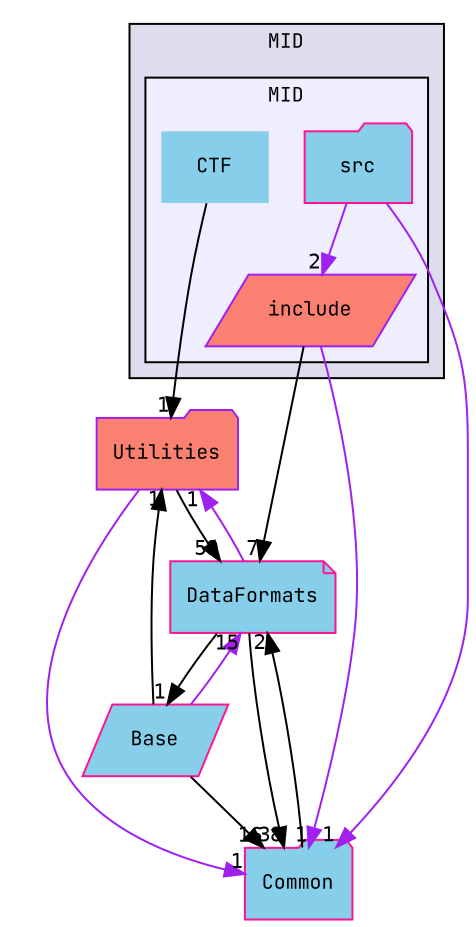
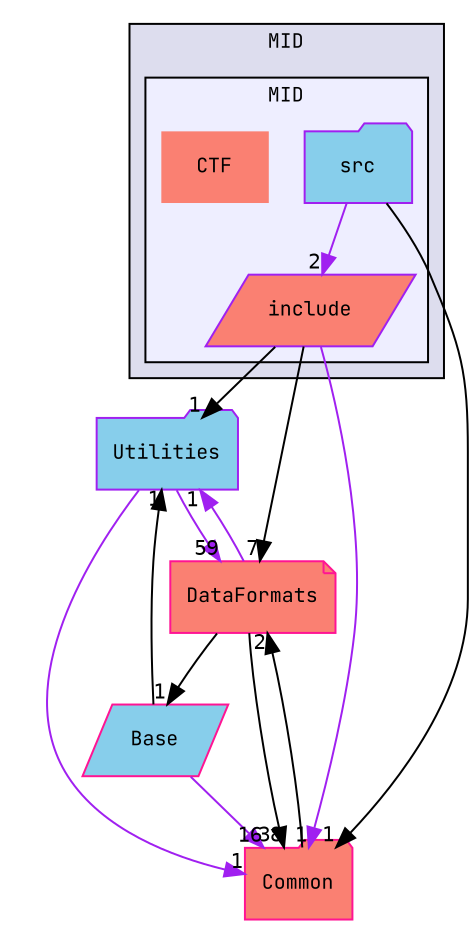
  digraph {
    compound=true
    fontname="JetBrains Mono"
    node [color=deeppink fillcolor=salmon fontname="JetBrains Mono" fontsize=10 shape=folder style=filled]
    edge [color=black fontname="JetBrains Mono" headlabel=1 labeldistance=1.5 labelfontname=Helvetica labelfontsize=10]
-   n1 [fillcolor=skyblue label=CTF shape=plaintext]
+   n1 [label=CTF shape=plaintext]
    n2 [color=purple label=include shape=parallelogram]
-   n3 [fillcolor=skyblue label=src]
-   n4 [color=purple label=Utilities]
-   n5 [fillcolor=skyblue label=DataFormats shape=note]
-   n6 [fillcolor=skyblue label=Common]
+   n3 [color=purple fillcolor=skyblue label=src]
+   n4 [color=purple fillcolor=skyblue label=Utilities]
+   n5 [label=DataFormats shape=note]
+   n6 [label=Common]
    n7 [fillcolor=skyblue label=Base shape=parallelogram]
    subgraph cluster_1 {
      bgcolor="#ddddee"
      fontsize=10
      label=MID
      pencolor=black
      subgraph cluster_2 {
        bgcolor="#eeeeff"
        fontsize=10
        label=MID
        pencolor=black
        n1
        n2
        n3
      }
    }
-   n1 -> n4
+   n2 -> n4
    n2 -> n5 [headlabel=7]
    n2 -> n6 [color=purple]
    n3 -> n2 [color=purple headlabel=2]
-   n3 -> n6 [color=purple]
-   n4 -> n5 [headlabel=59]
+   n3 -> n6
+   n4 -> n5 [color=purple headlabel=59]
    n4 -> n6 [color=purple]
    n5 -> n4 [color=purple]
    n5 -> n6 [headlabel=38]
    n5 -> n7
    n6 -> n5 [headlabel=2]
    n7 -> n4
-   n7 -> n5 [color=purple headlabel=15]
-   n7 -> n6 [headlabel=16]
+   n7 -> n6 [color=purple headlabel=16]
  }
